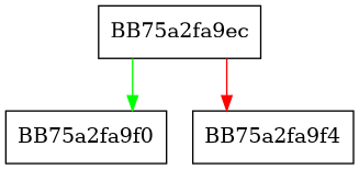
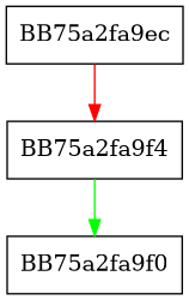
  digraph {
    splines=ortho
    node [shape=box]
    n1 [label=BB75a2fa9f0]
    BB75a2fa9ec
    BB75a2fa9f4
-   BB75a2fa9ec -> n1 [color=green]
+   BB75a2fa9f4 -> n1 [color=green]
    BB75a2fa9ec -> BB75a2fa9f4 [color=red]
  }
